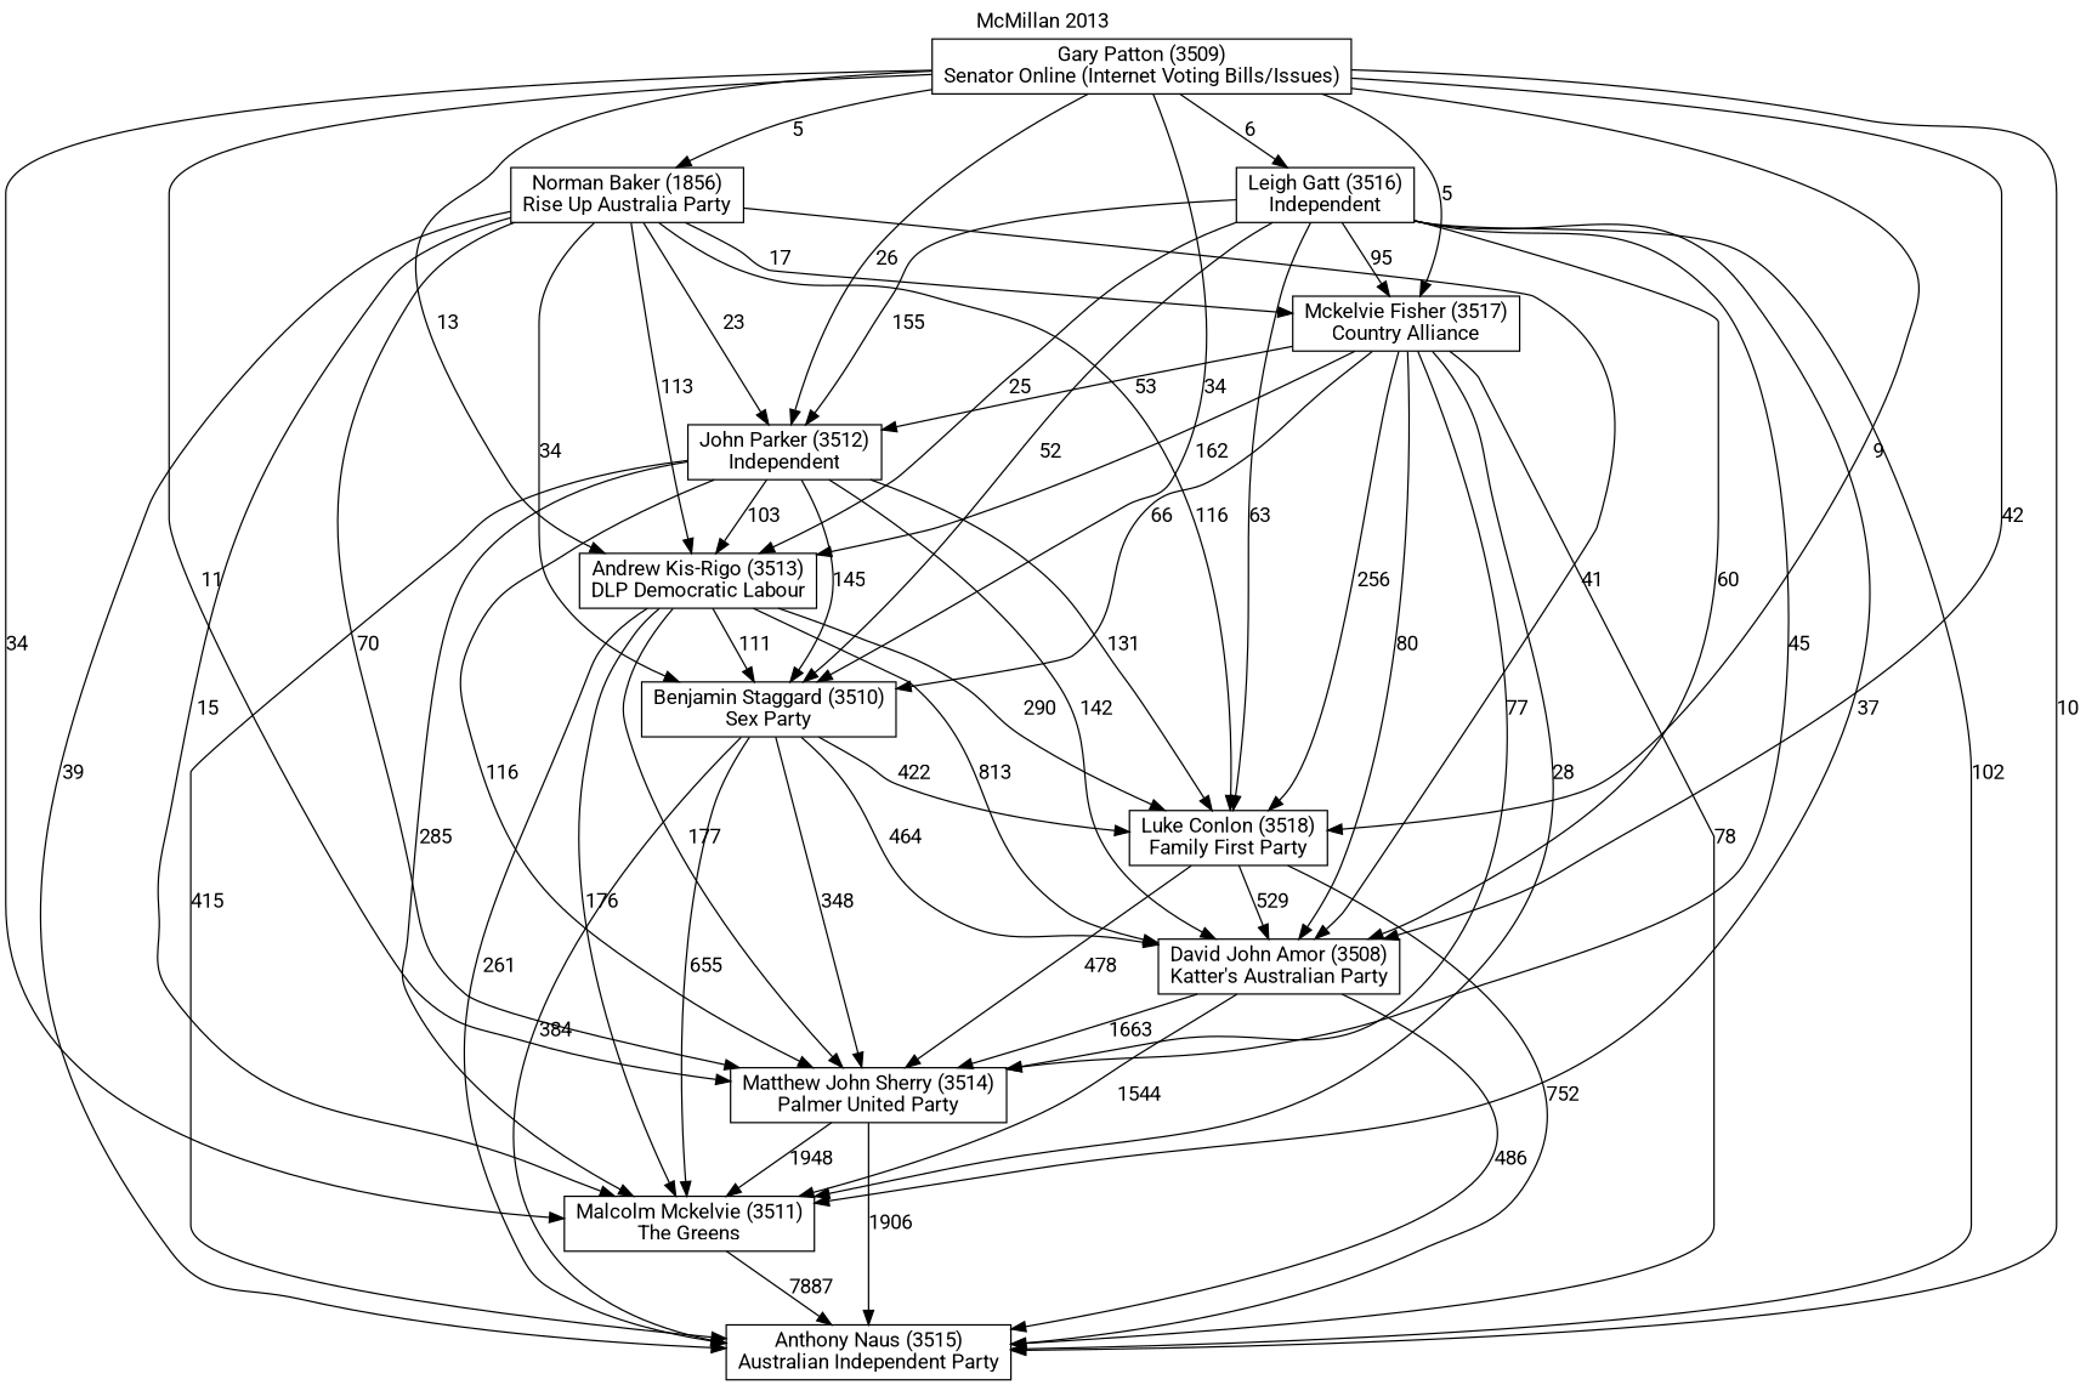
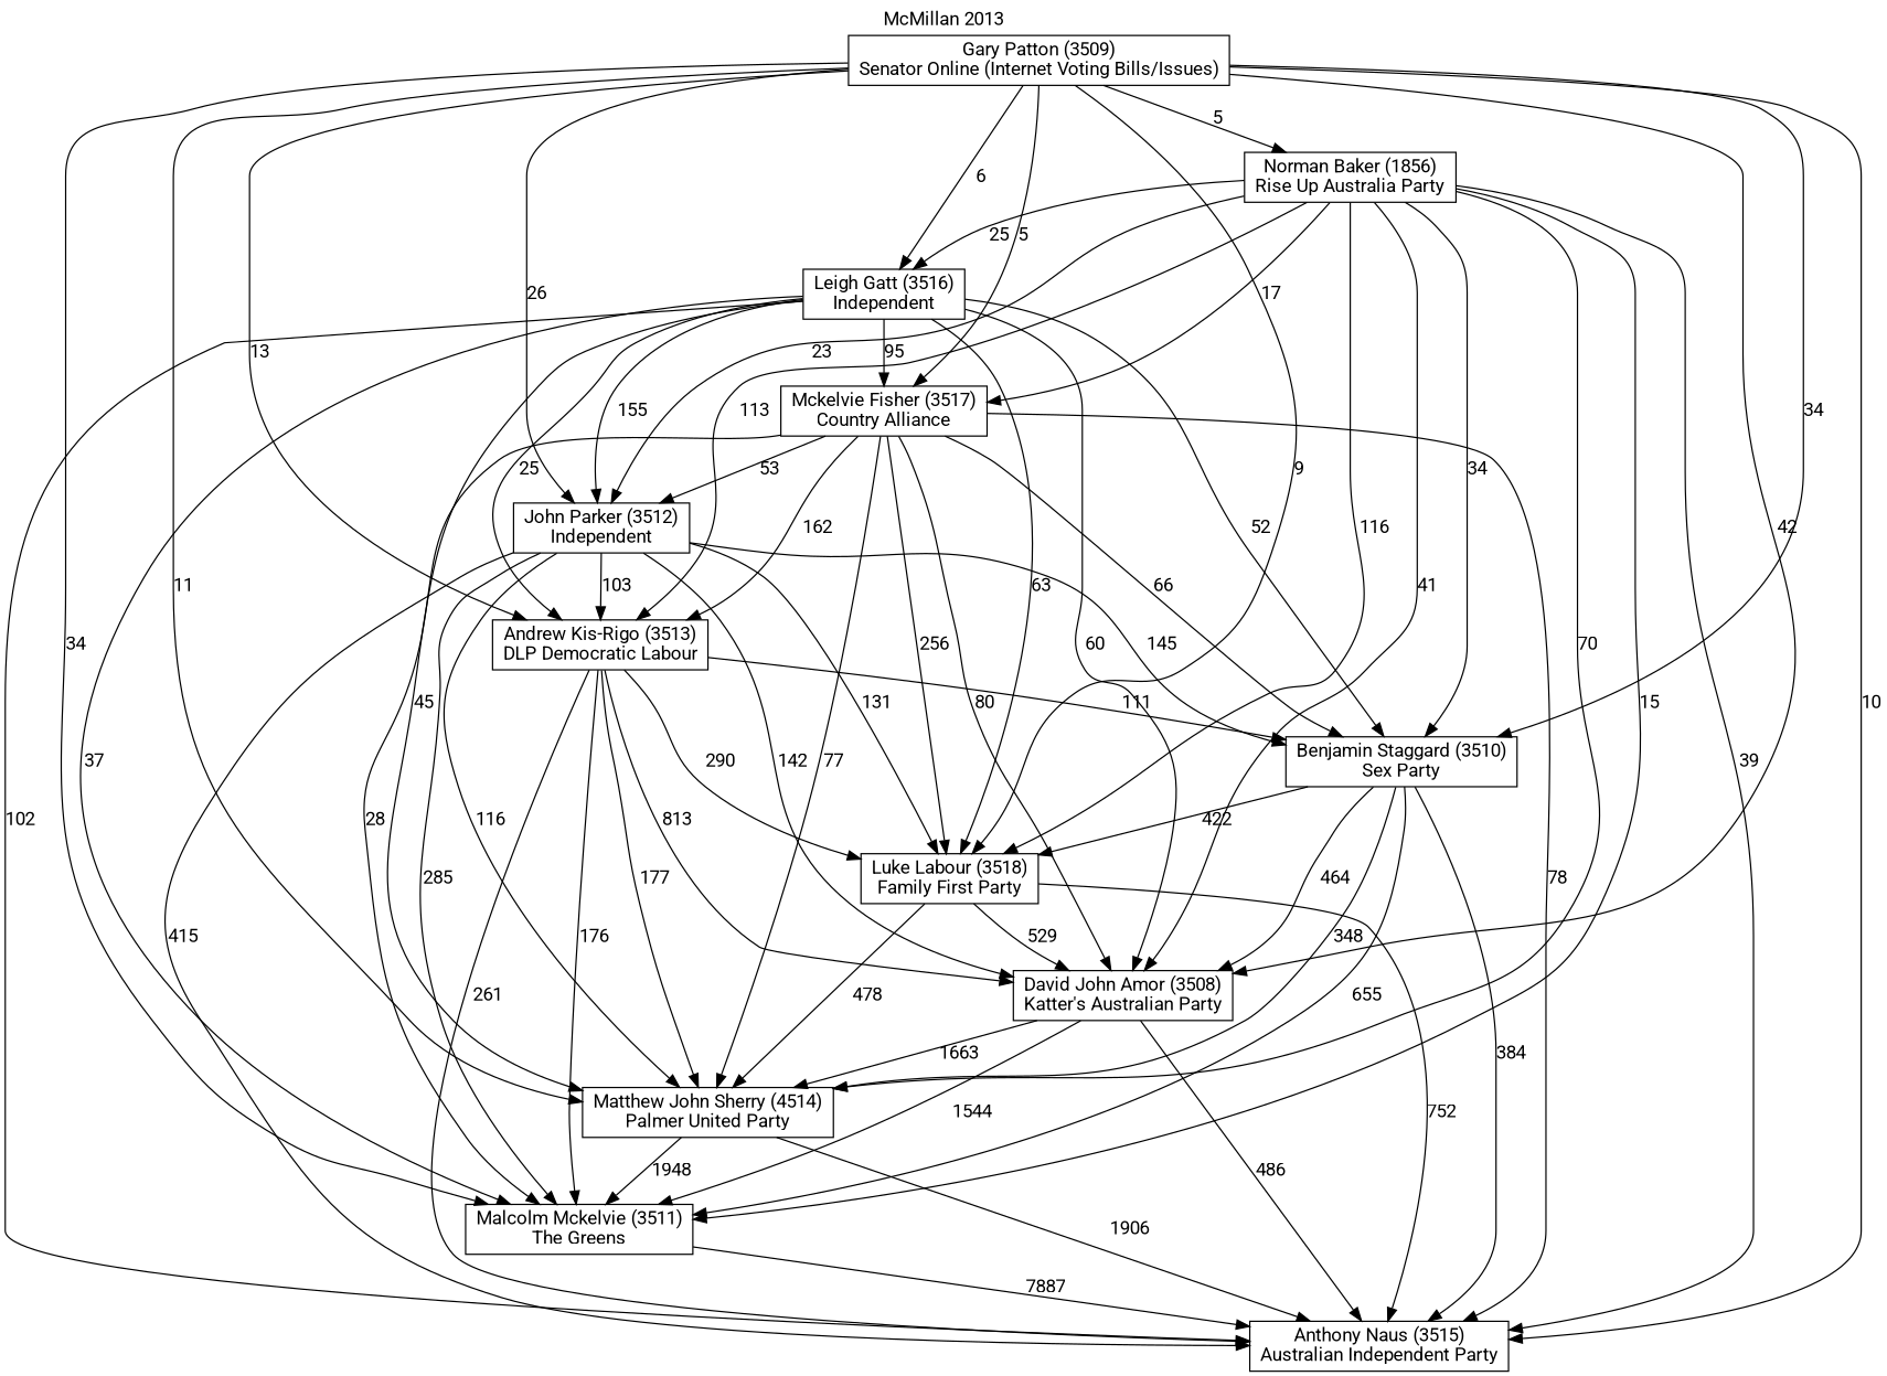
  digraph {
    fontname=Roboto
    label="McMillan 2013"
    labelloc=t
    mclimit=10
    node [fontname=Roboto shape=box]
    edge [fontname=Roboto]
    n1 [label="Andrew Kis-Rigo (3513)\nDLP Democratic Labour"]
    n2 [label="Anthony Naus (3515)\nAustralian Independent Party"]
    n3 [label="Benjamin Staggard (3510)\nSex Party"]
    n4 [label="David John Amor (3508)\nKatter's Australian Party"]
-   n5 [label="Luke Conlon (3518)\nFamily First Party"]
+   n5 [label="Luke Labour (3518)\nFamily First Party"]
    n6 [label="Malcolm Mckelvie (3511)\nThe Greens"]
-   n7 [label="Matthew John Sherry (3514)\nPalmer United Party"]
+   n7 [label="Matthew John Sherry (4514)\nPalmer United Party"]
    n8 [label="Gary Patton (3509)\nSenator Online (Internet Voting Bills/Issues)"]
    n9 [label="John Parker (3512)\nIndependent"]
    n10 [label="Leigh Gatt (3516)\nIndependent"]
    n11 [label="Norman Baker (1856)\nRise Up Australia Party"]
    n12 [label="Mckelvie Fisher (3517)\nCountry Alliance"]
    n1 -> n2 [label=261]
    n1 -> n3 [label=111]
    n1 -> n4 [label=813]
    n1 -> n5 [label=290]
    n1 -> n6 [label=176]
    n1 -> n7 [label=177]
    n3 -> n2 [label=384]
    n3 -> n4 [label=464]
    n3 -> n5 [label=422]
    n3 -> n6 [label=655]
    n3 -> n7 [label=348]
    n4 -> n2 [label=486]
    n4 -> n6 [label=1544]
    n4 -> n7 [label=1663]
    n5 -> n2 [label=752]
    n5 -> n4 [label=529]
    n5 -> n7 [label=478]
    n6 -> n2 [label=7887]
    n7 -> n2 [label=1906]
    n7 -> n6 [label=1948]
    n8 -> n1 [label=13]
    n8 -> n2 [label=10]
    n8 -> n3 [label=34]
    n8 -> n4 [label=42]
    n8 -> n5 [label=9]
    n8 -> n6 [label=34]
    n8 -> n7 [label=11]
    n8 -> n9 [label=26]
    n8 -> n10 [label=6]
    n8 -> n11 [label=5]
    n8 -> n12 [label=5]
    n9 -> n1 [label=103]
    n9 -> n2 [label=415]
    n9 -> n3 [label=145]
    n9 -> n4 [label=142]
    n9 -> n5 [label=131]
    n9 -> n6 [label=285]
    n9 -> n7 [label=116]
    n10 -> n1 [label=25]
    n10 -> n2 [label=102]
    n10 -> n3 [label=52]
    n10 -> n4 [label=60]
    n10 -> n5 [label=63]
    n10 -> n6 [label=37]
    n10 -> n7 [label=45]
    n10 -> n9 [label=155]
    n10 -> n12 [label=95]
    n11 -> n1 [label=113]
    n11 -> n2 [label=39]
    n11 -> n3 [label=34]
    n11 -> n4 [label=41]
    n11 -> n5 [label=116]
    n11 -> n6 [label=15]
    n11 -> n7 [label=70]
    n11 -> n9 [label=23]
+   n11 -> n10 [label=25]
    n11 -> n12 [label=17]
    n12 -> n1 [label=162]
    n12 -> n2 [label=78]
    n12 -> n3 [label=66]
    n12 -> n4 [label=80]
    n12 -> n5 [label=256]
    n12 -> n6 [label=28]
    n12 -> n7 [label=77]
    n12 -> n9 [label=53]
  }
